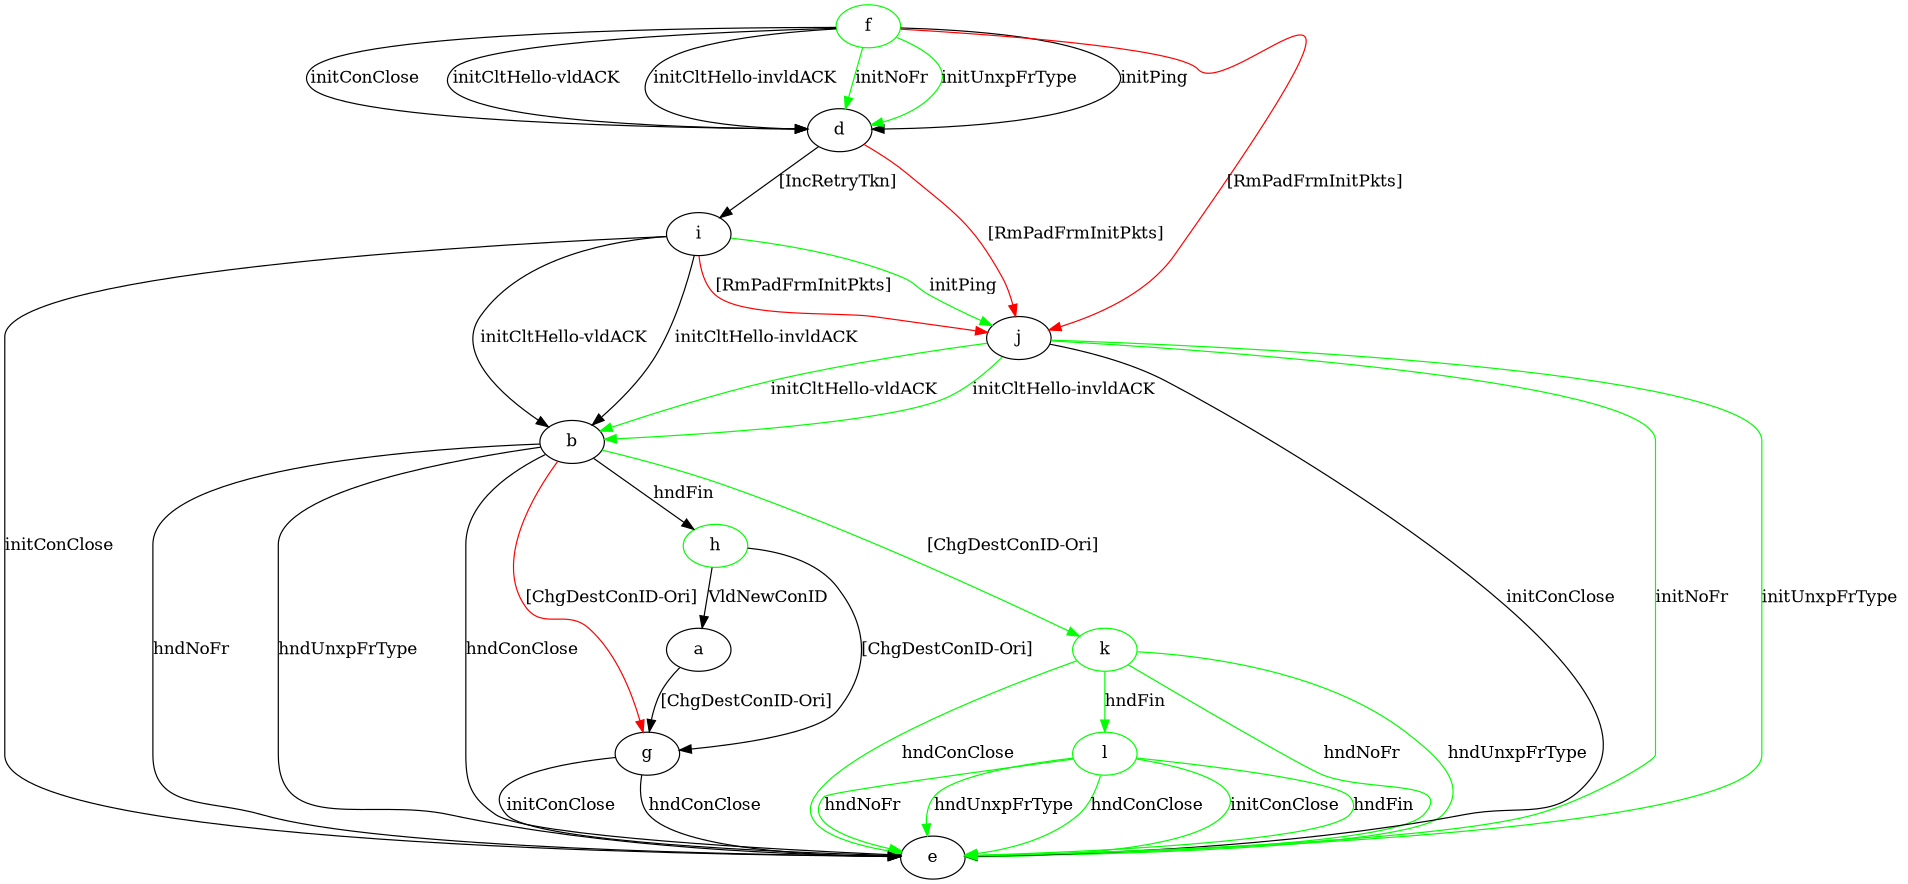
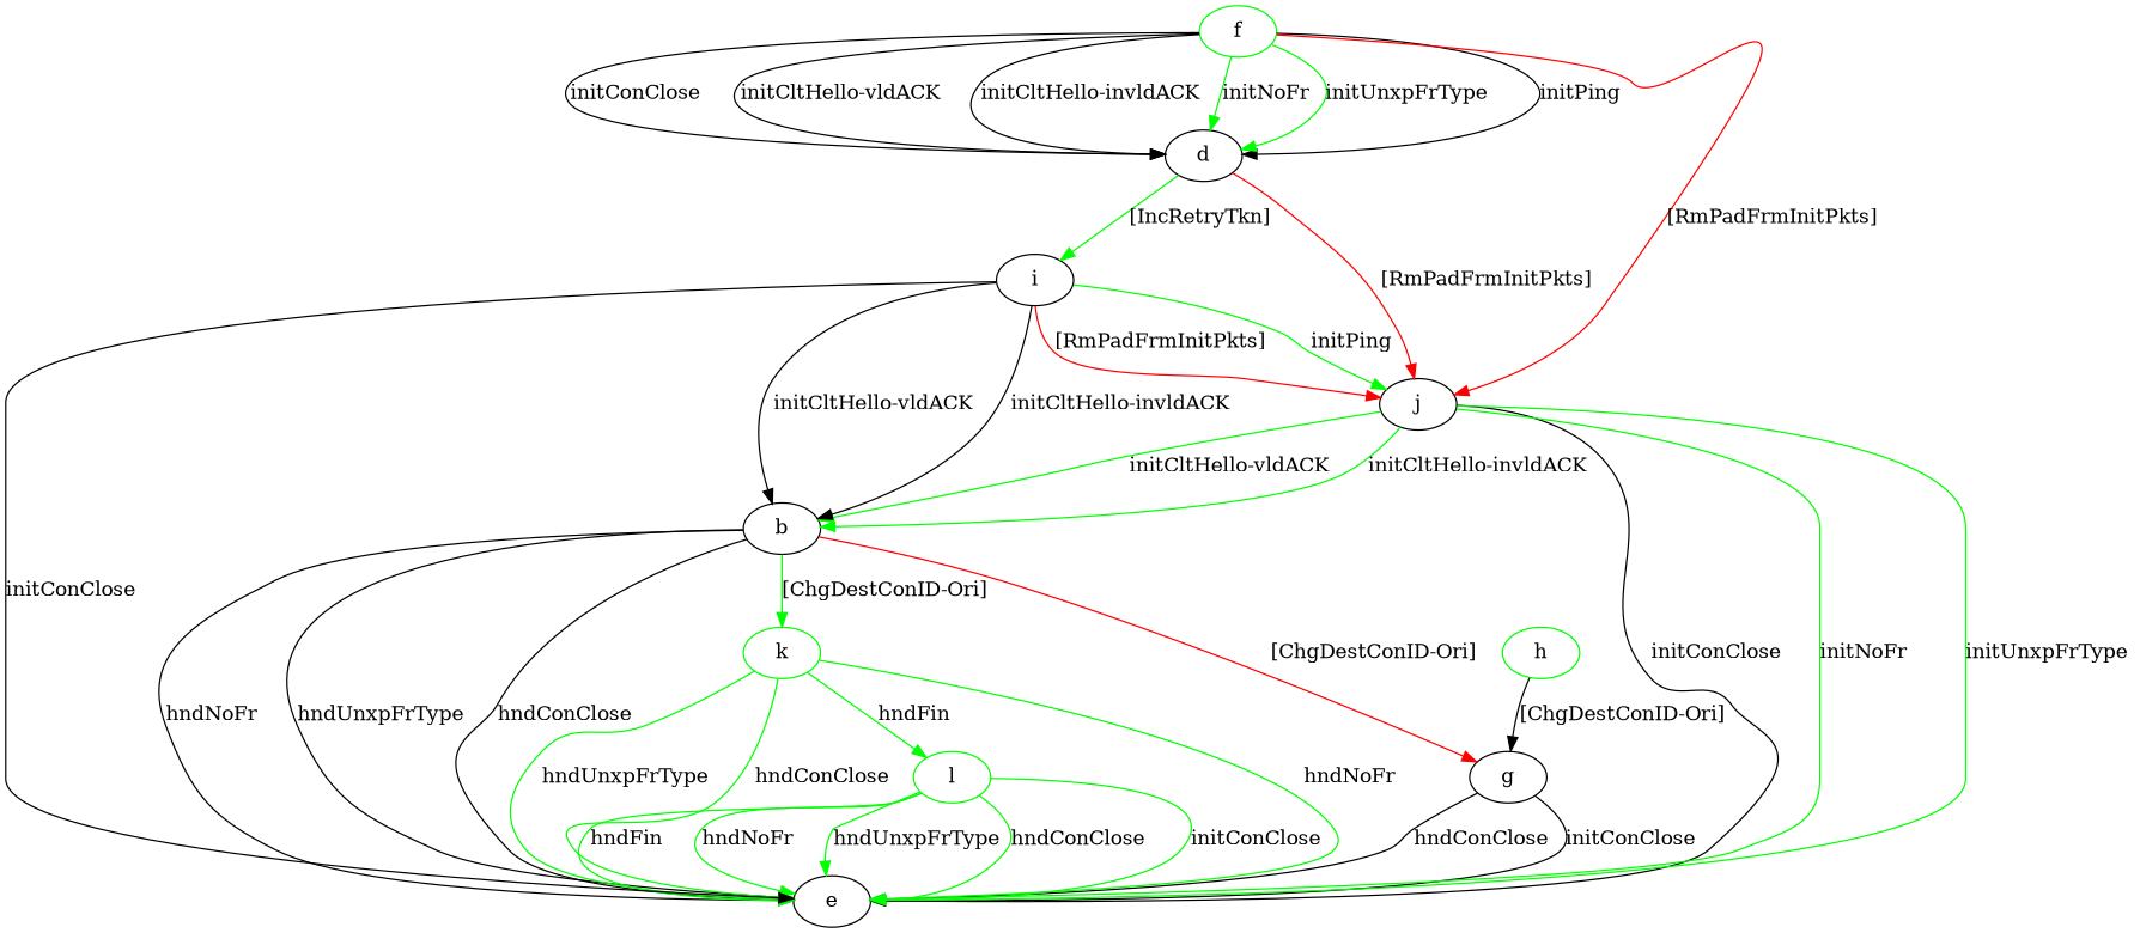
  digraph {
-   a
    g
    e
    b
    h [color=green]
    k [color=green]
    l [color=green]
    f [color=green]
    d
    j
    i
-   a -> g [label="[ChgDestConID-Ori] "]
    g -> e [label="initConClose "]
    g -> e [label="hndConClose "]
    b -> g [color=red label="[ChgDestConID-Ori] "]
    b -> e [label="hndNoFr "]
    b -> e [label="hndUnxpFrType "]
    b -> e [label="hndConClose "]
-   b -> h [label="hndFin "]
    b -> k [color=green label="[ChgDestConID-Ori] "]
-   h -> a [label="VldNewConID "]
    h -> g [label="[ChgDestConID-Ori] "]
    k -> e [color=green label="hndNoFr "]
    k -> e [color=green label="hndUnxpFrType "]
    k -> e [color=green label="hndConClose "]
    k -> l [color=green label="hndFin "]
    l -> e [color=green label="initConClose "]
    l -> e [color=green label="hndFin "]
    l -> e [color=green label="hndNoFr "]
    l -> e [color=green label="hndUnxpFrType "]
    l -> e [color=green label="hndConClose "]
    f -> d [label="initPing "]
    f -> d [label="initConClose "]
    f -> d [label="initCltHello-vldACK "]
    f -> d [label="initCltHello-invldACK "]
    f -> d [color=green label="initNoFr "]
    f -> d [color=green label="initUnxpFrType "]
    f -> j [color=red label="[RmPadFrmInitPkts] "]
    d -> j [color=red label="[RmPadFrmInitPkts] "]
-   d -> i [label="[IncRetryTkn] "]
+   d -> i [label="[IncRetryTkn] " color=green]
    j -> e [label="initConClose "]
    j -> e [color=green label="initNoFr "]
    j -> e [color=green label="initUnxpFrType "]
    j -> b [color=green label="initCltHello-vldACK "]
    j -> b [color=green label="initCltHello-invldACK "]
    i -> e [label="initConClose "]
    i -> b [label="initCltHello-vldACK "]
    i -> b [label="initCltHello-invldACK "]
    i -> j [color=green label="initPing "]
    i -> j [color=red label="[RmPadFrmInitPkts] "]
  }
